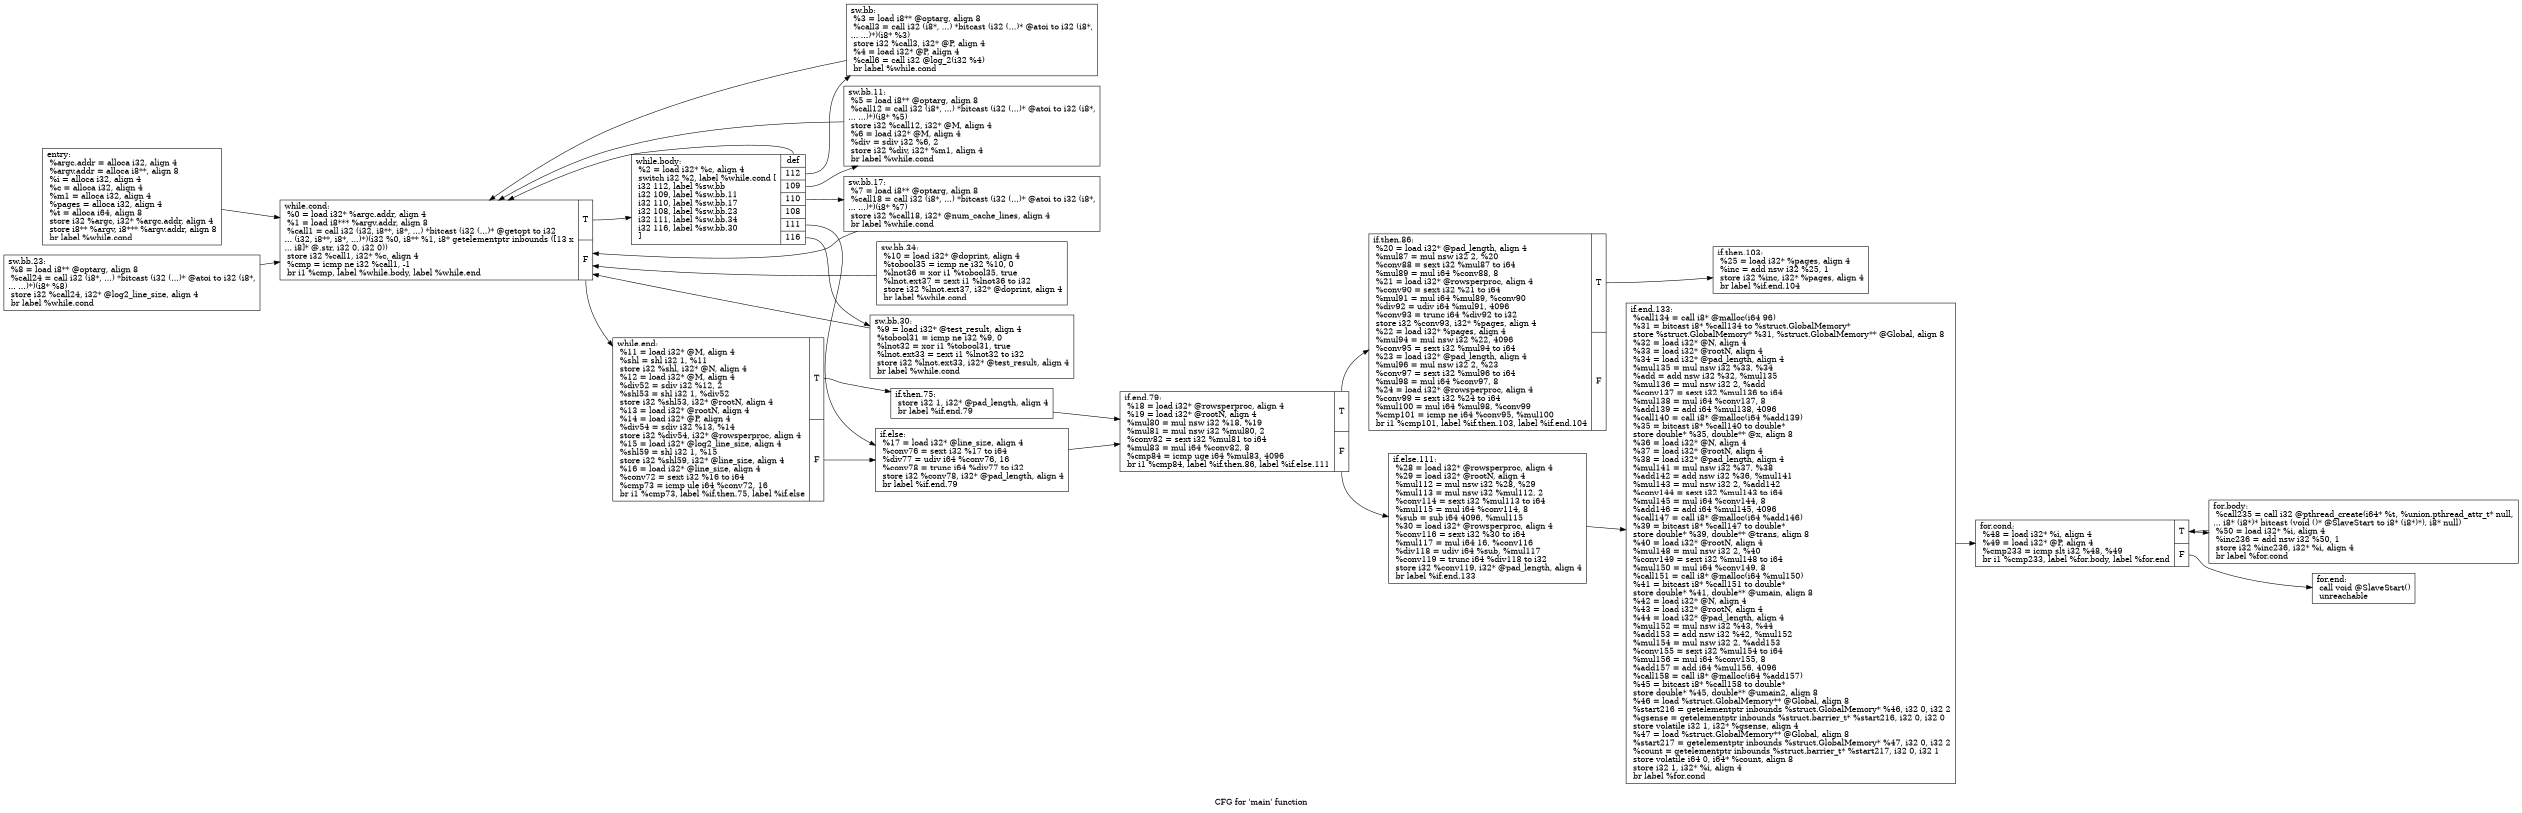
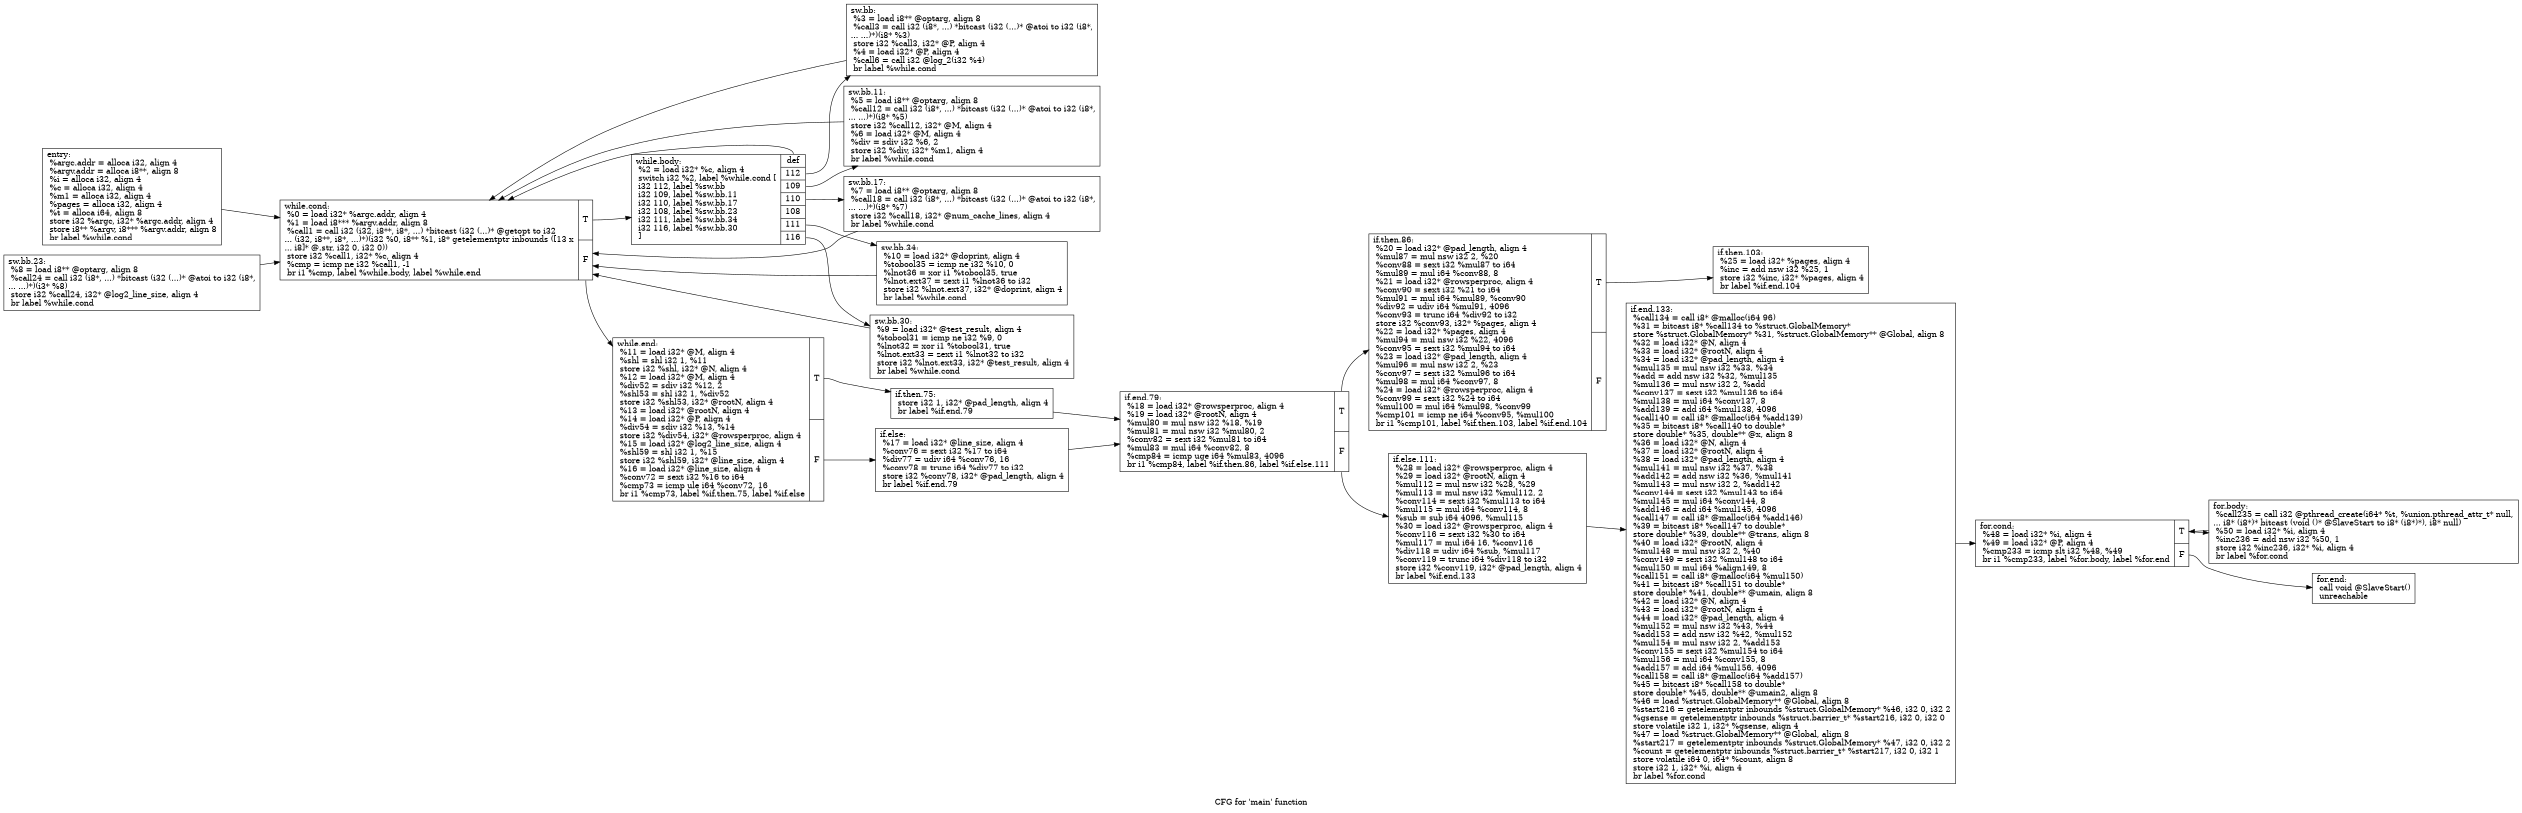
  digraph {
    label="CFG for 'main' function"
    rankdir=LR
    node [shape=record]
    n1 [label="{entry:\l  %argc.addr = alloca i32, align 4\l  %argv.addr = alloca i8**, align 8\l  %i = alloca i32, align 4\l  %c = alloca i32, align 4\l  %m1 = alloca i32, align 4\l  %pages = alloca i32, align 4\l  %t = alloca i64, align 8\l  store i32 %argc, i32* %argc.addr, align 4\l  store i8** %argv, i8*** %argv.addr, align 8\l  br label %while.cond\l}"]
    n2 [label="{while.cond:                                       \l  %0 = load i32* %argc.addr, align 4\l  %1 = load i8*** %argv.addr, align 8\l  %call1 = call i32 (i32, i8**, i8*, ...) *bitcast (i32 (...)* @getopt to i32\l... (i32, i8**, i8*, ...)*)(i32 %0, i8** %1, i8* getelementptr inbounds ([13 x\l... i8]* @.str, i32 0, i32 0))\l  store i32 %call1, i32* %c, align 4\l  %cmp = icmp ne i32 %call1, -1\l  br i1 %cmp, label %while.body, label %while.end\l|{<s0>T|<s1>F}}"]
    n3 [label="{while.body:                                       \l  %2 = load i32* %c, align 4\l  switch i32 %2, label %while.cond [\l    i32 112, label %sw.bb\l    i32 109, label %sw.bb.11\l    i32 110, label %sw.bb.17\l    i32 108, label %sw.bb.23\l    i32 111, label %sw.bb.34\l    i32 116, label %sw.bb.30\l  ]\l|{<s0>def|<s1>112|<s2>109|<s3>110|<s4>108|<s5>111|<s6>116}}"]
    n4 [label="{while.end:                                        \l  %11 = load i32* @M, align 4\l  %shl = shl i32 1, %11\l  store i32 %shl, i32* @N, align 4\l  %12 = load i32* @M, align 4\l  %div52 = sdiv i32 %12, 2\l  %shl53 = shl i32 1, %div52\l  store i32 %shl53, i32* @rootN, align 4\l  %13 = load i32* @rootN, align 4\l  %14 = load i32* @P, align 4\l  %div54 = sdiv i32 %13, %14\l  store i32 %div54, i32* @rowsperproc, align 4\l  %15 = load i32* @log2_line_size, align 4\l  %shl59 = shl i32 1, %15\l  store i32 %shl59, i32* @line_size, align 4\l  %16 = load i32* @line_size, align 4\l  %conv72 = sext i32 %16 to i64\l  %cmp73 = icmp ule i64 %conv72, 16\l  br i1 %cmp73, label %if.then.75, label %if.else\l|{<s0>T|<s1>F}}"]
    n5 [label="{sw.bb:                                            \l  %3 = load i8** @optarg, align 8\l  %call3 = call i32 (i8*, ...) *bitcast (i32 (...)* @atoi to i32 (i8*,\l... ...)*)(i8* %3)\l  store i32 %call3, i32* @P, align 4\l  %4 = load i32* @P, align 4\l  %call6 = call i32 @log_2(i32 %4)\l  br label %while.cond\l}"]
    n6 [label="{sw.bb.11:                                         \l  %5 = load i8** @optarg, align 8\l  %call12 = call i32 (i8*, ...) *bitcast (i32 (...)* @atoi to i32 (i8*,\l... ...)*)(i8* %5)\l  store i32 %call12, i32* @M, align 4\l  %6 = load i32* @M, align 4\l  %div = sdiv i32 %6, 2\l  store i32 %div, i32* %m1, align 4\l  br label %while.cond\l}"]
    n7 [label="{sw.bb.17:                                         \l  %7 = load i8** @optarg, align 8\l  %call18 = call i32 (i8*, ...) *bitcast (i32 (...)* @atoi to i32 (i8*,\l... ...)*)(i8* %7)\l  store i32 %call18, i32* @num_cache_lines, align 4\l  br label %while.cond\l}"]
    n8 [label="{sw.bb.34:                                         \l  %10 = load i32* @doprint, align 4\l  %tobool35 = icmp ne i32 %10, 0\l  %lnot36 = xor i1 %tobool35, true\l  %lnot.ext37 = zext i1 %lnot36 to i32\l  store i32 %lnot.ext37, i32* @doprint, align 4\l  br label %while.cond\l}"]
    n9 [label="{sw.bb.30:                                         \l  %9 = load i32* @test_result, align 4\l  %tobool31 = icmp ne i32 %9, 0\l  %lnot32 = xor i1 %tobool31, true\l  %lnot.ext33 = zext i1 %lnot32 to i32\l  store i32 %lnot.ext33, i32* @test_result, align 4\l  br label %while.cond\l}"]
    n10 [label="{if.then.75:                                       \l  store i32 1, i32* @pad_length, align 4\l  br label %if.end.79\l}"]
    n11 [label="{if.else:                                          \l  %17 = load i32* @line_size, align 4\l  %conv76 = sext i32 %17 to i64\l  %div77 = udiv i64 %conv76, 16\l  %conv78 = trunc i64 %div77 to i32\l  store i32 %conv78, i32* @pad_length, align 4\l  br label %if.end.79\l}"]
-   n12 [label="{sw.bb.23:                                         \l  %8 = load i8** @optarg, align 8\l  %call24 = call i32 (i8*, ...) *bitcast (i32 (...)* @atoi to i32 (i8*,\l... ...)*)(i8* %8)\l  store i32 %call24, i32* @log2_line_size, align 4\l  br label %while.cond\l}"]
+   n12 [label="{sw.bb.23:                                         \l  %8 = load i8** @optarg, align 8\l  %call24 = call i32 (i8*, ...) *bitcast (i32 (...)* @atoi to i32 (i8*,\l... ...)*)(i3* %8)\l  store i32 %call24, i32* @log2_line_size, align 4\l  br label %while.cond\l}"]
    n13 [label="{if.end.79:                                        \l  %18 = load i32* @rowsperproc, align 4\l  %19 = load i32* @rootN, align 4\l  %mul80 = mul nsw i32 %18, %19\l  %mul81 = mul nsw i32 %mul80, 2\l  %conv82 = sext i32 %mul81 to i64\l  %mul83 = mul i64 %conv82, 8\l  %cmp84 = icmp uge i64 %mul83, 4096\l  br i1 %cmp84, label %if.then.86, label %if.else.111\l|{<s0>T|<s1>F}}"]
    n14 [label="{if.then.86:                                       \l  %20 = load i32* @pad_length, align 4\l  %mul87 = mul nsw i32 2, %20\l  %conv88 = sext i32 %mul87 to i64\l  %mul89 = mul i64 %conv88, 8\l  %21 = load i32* @rowsperproc, align 4\l  %conv90 = sext i32 %21 to i64\l  %mul91 = mul i64 %mul89, %conv90\l  %div92 = udiv i64 %mul91, 4096\l  %conv93 = trunc i64 %div92 to i32\l  store i32 %conv93, i32* %pages, align 4\l  %22 = load i32* %pages, align 4\l  %mul94 = mul nsw i32 %22, 4096\l  %conv95 = sext i32 %mul94 to i64\l  %23 = load i32* @pad_length, align 4\l  %mul96 = mul nsw i32 2, %23\l  %conv97 = sext i32 %mul96 to i64\l  %mul98 = mul i64 %conv97, 8\l  %24 = load i32* @rowsperproc, align 4\l  %conv99 = sext i32 %24 to i64\l  %mul100 = mul i64 %mul98, %conv99\l  %cmp101 = icmp ne i64 %conv95, %mul100\l  br i1 %cmp101, label %if.then.103, label %if.end.104\l|{<s0>T|<s1>F}}"]
    n15 [label="{if.else.111:                                      \l  %28 = load i32* @rowsperproc, align 4\l  %29 = load i32* @rootN, align 4\l  %mul112 = mul nsw i32 %28, %29\l  %mul113 = mul nsw i32 %mul112, 2\l  %conv114 = sext i32 %mul113 to i64\l  %mul115 = mul i64 %conv114, 8\l  %sub = sub i64 4096, %mul115\l  %30 = load i32* @rowsperproc, align 4\l  %conv116 = sext i32 %30 to i64\l  %mul117 = mul i64 16, %conv116\l  %div118 = udiv i64 %sub, %mul117\l  %conv119 = trunc i64 %div118 to i32\l  store i32 %conv119, i32* @pad_length, align 4\l  br label %if.end.133\l}"]
    n16 [label="{if.then.103:                                      \l  %25 = load i32* %pages, align 4\l  %inc = add nsw i32 %25, 1\l  store i32 %inc, i32* %pages, align 4\l  br label %if.end.104\l}"]
-   n17 [label="{if.end.133:                                       \l  %call134 = call i8* @malloc(i64 96)\l  %31 = bitcast i8* %call134 to %struct.GlobalMemory*\l  store %struct.GlobalMemory* %31, %struct.GlobalMemory** @Global, align 8\l  %32 = load i32* @N, align 4\l  %33 = load i32* @rootN, align 4\l  %34 = load i32* @pad_length, align 4\l  %mul135 = mul nsw i32 %33, %34\l  %add = add nsw i32 %32, %mul135\l  %mul136 = mul nsw i32 2, %add\l  %conv137 = sext i32 %mul136 to i64\l  %mul138 = mul i64 %conv137, 8\l  %add139 = add i64 %mul138, 4096\l  %call140 = call i8* @malloc(i64 %add139)\l  %35 = bitcast i8* %call140 to double*\l  store double* %35, double** @x, align 8\l  %36 = load i32* @N, align 4\l  %37 = load i32* @rootN, align 4\l  %38 = load i32* @pad_length, align 4\l  %mul141 = mul nsw i32 %37, %38\l  %add142 = add nsw i32 %36, %mul141\l  %mul143 = mul nsw i32 2, %add142\l  %conv144 = sext i32 %mul143 to i64\l  %mul145 = mul i64 %conv144, 8\l  %add146 = add i64 %mul145, 4096\l  %call147 = call i8* @malloc(i64 %add146)\l  %39 = bitcast i8* %call147 to double*\l  store double* %39, double** @trans, align 8\l  %40 = load i32* @rootN, align 4\l  %mul148 = mul nsw i32 2, %40\l  %conv149 = sext i32 %mul148 to i64\l  %mul150 = mul i64 %conv149, 8\l  %call151 = call i8* @malloc(i64 %mul150)\l  %41 = bitcast i8* %call151 to double*\l  store double* %41, double** @umain, align 8\l  %42 = load i32* @N, align 4\l  %43 = load i32* @rootN, align 4\l  %44 = load i32* @pad_length, align 4\l  %mul152 = mul nsw i32 %43, %44\l  %add153 = add nsw i32 %42, %mul152\l  %mul154 = mul nsw i32 2, %add153\l  %conv155 = sext i32 %mul154 to i64\l  %mul156 = mul i64 %conv155, 8\l  %add157 = add i64 %mul156, 4096\l  %call158 = call i8* @malloc(i64 %add157)\l  %45 = bitcast i8* %call158 to double*\l  store double* %45, double** @umain2, align 8\l  %46 = load %struct.GlobalMemory** @Global, align 8\l  %start216 = getelementptr inbounds %struct.GlobalMemory* %46, i32 0, i32 2\l  %gsense = getelementptr inbounds %struct.barrier_t* %start216, i32 0, i32 0\l  store volatile i32 1, i32* %gsense, align 4\l  %47 = load %struct.GlobalMemory** @Global, align 8\l  %start217 = getelementptr inbounds %struct.GlobalMemory* %47, i32 0, i32 2\l  %count = getelementptr inbounds %struct.barrier_t* %start217, i32 0, i32 1\l  store volatile i64 0, i64* %count, align 8\l  store i32 1, i32* %i, align 4\l  br label %for.cond\l}"]
+   n17 [label="{if.end.133:                                       \l  %call134 = call i8* @malloc(i64 96)\l  %31 = bitcast i8* %call134 to %struct.GlobalMemory*\l  store %struct.GlobalMemory* %31, %struct.GlobalMemory** @Global, align 8\l  %32 = load i32* @N, align 4\l  %33 = load i32* @rootN, align 4\l  %34 = load i32* @pad_length, align 4\l  %mul135 = mul nsw i32 %33, %34\l  %add = add nsw i32 %32, %mul135\l  %mul136 = mul nsw i32 2, %add\l  %conv137 = sext i32 %mul136 to i64\l  %mul138 = mul i64 %conv137, 8\l  %add139 = add i64 %mul138, 4096\l  %call140 = call i8* @malloc(i64 %add139)\l  %35 = bitcast i8* %call140 to double*\l  store double* %35, double** @x, align 8\l  %36 = load i32* @N, align 4\l  %37 = load i32* @rootN, align 4\l  %38 = load i32* @pad_length, align 4\l  %mul141 = mul nsw i32 %37, %38\l  %add142 = add nsw i32 %36, %mul141\l  %mul143 = mul nsw i32 2, %add142\l  %conv144 = sext i32 %mul143 to i64\l  %mul145 = mul i64 %conv144, 8\l  %add146 = add i64 %mul145, 4096\l  %call147 = call i8* @malloc(i64 %add146)\l  %39 = bitcast i8* %call147 to double*\l  store double* %39, double** @trans, align 8\l  %40 = load i32* @rootN, align 4\l  %mul148 = mul nsw i32 2, %40\l  %conv149 = sext i32 %mul148 to i64\l  %mul150 = mul i64 %align149, 8\l  %call151 = call i8* @malloc(i64 %mul150)\l  %41 = bitcast i8* %call151 to double*\l  store double* %41, double** @umain, align 8\l  %42 = load i32* @N, align 4\l  %43 = load i32* @rootN, align 4\l  %44 = load i32* @pad_length, align 4\l  %mul152 = mul nsw i32 %43, %44\l  %add153 = add nsw i32 %42, %mul152\l  %mul154 = mul nsw i32 2, %add153\l  %conv155 = sext i32 %mul154 to i64\l  %mul156 = mul i64 %conv155, 8\l  %add157 = add i64 %mul156, 4096\l  %call158 = call i8* @malloc(i64 %add157)\l  %45 = bitcast i8* %call158 to double*\l  store double* %45, double** @umain2, align 8\l  %46 = load %struct.GlobalMemory** @Global, align 8\l  %start216 = getelementptr inbounds %struct.GlobalMemory* %46, i32 0, i32 2\l  %gsense = getelementptr inbounds %struct.barrier_t* %start216, i32 0, i32 0\l  store volatile i32 1, i32* %gsense, align 4\l  %47 = load %struct.GlobalMemory** @Global, align 8\l  %start217 = getelementptr inbounds %struct.GlobalMemory* %47, i32 0, i32 2\l  %count = getelementptr inbounds %struct.barrier_t* %start217, i32 0, i32 1\l  store volatile i64 0, i64* %count, align 8\l  store i32 1, i32* %i, align 4\l  br label %for.cond\l}"]
    n18 [label="{for.cond:                                         \l  %48 = load i32* %i, align 4\l  %49 = load i32* @P, align 4\l  %cmp233 = icmp slt i32 %48, %49\l  br i1 %cmp233, label %for.body, label %for.end\l|{<s0>T|<s1>F}}"]
    n19 [label="{for.body:                                         \l  %call235 = call i32 @pthread_create(i64* %t, %union.pthread_attr_t* null,\l... i8* (i8*)* bitcast (void ()* @SlaveStart to i8* (i8*)*), i8* null)\l  %50 = load i32* %i, align 4\l  %inc236 = add nsw i32 %50, 1\l  store i32 %inc236, i32* %i, align 4\l  br label %for.cond\l}"]
    n20 [label="{for.end:                                          \l  call void @SlaveStart()\l  unreachable\l}"]
    n1 -> n2
    n2 -> n3 [tailport=s0]
    n2 -> n4 [tailport=s1]
    n3 -> n2 [tailport=s0]
    n3 -> n5 [tailport=s1]
    n3 -> n6 [tailport=s2]
    n3 -> n7 [tailport=s3]
-   n3 -> n11 [tailport=s5]
+   n3 -> n8 [tailport=s5]
    n3 -> n9 [tailport=s6]
    n4 -> n10 [tailport=s0]
    n4 -> n11 [tailport=s1]
    n5 -> n2
    n6 -> n2
    n7 -> n2
    n8 -> n2
    n9 -> n2
    n10 -> n13
    n11 -> n13
    n12 -> n2
    n13 -> n14 [tailport=s0]
    n13 -> n15 [tailport=s1]
    n14 -> n16 [tailport=s0]
    n15 -> n17
    n17 -> n18
    n18 -> n19 [tailport=s0]
    n18 -> n20 [tailport=s1]
    n19 -> n18
  }
